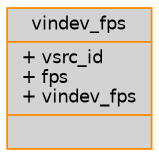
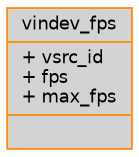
  digraph {
-   n1 [color=darkorange fillcolor=lightgrey fontcolor=black fontname=Helvetica fontsize=10 height=0.2 label="{vindev_fps\n|+ vsrc_id\l+ fps\l+ vindev_fps\l|}" shape=record style=filled width=0.4]
+   n1 [color=darkorange fillcolor=lightgrey fontcolor=black fontname=Helvetica fontsize=10 height=0.2 label="{vindev_fps\n|+ vsrc_id\l+ fps\l+ max_fps\l|}" shape=record style=filled width=0.4]
  }
